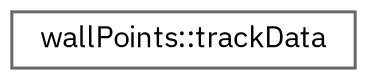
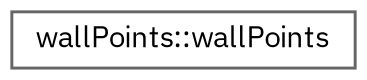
  digraph {
    rankdir=LR
    fontname="IBM Plex Sans"
-   n1 [color=grey40 fillcolor=white fontname="IBM Plex Sans" fontsize=10 height=0.2 label="wallPoints::trackData" shape=box style=filled width=0.4]
+   n1 [color=grey40 fillcolor=white fontname="IBM Plex Sans" fontsize=10 height=0.2 label="wallPoints::wallPoints" shape=box style=filled width=0.4]
  }
